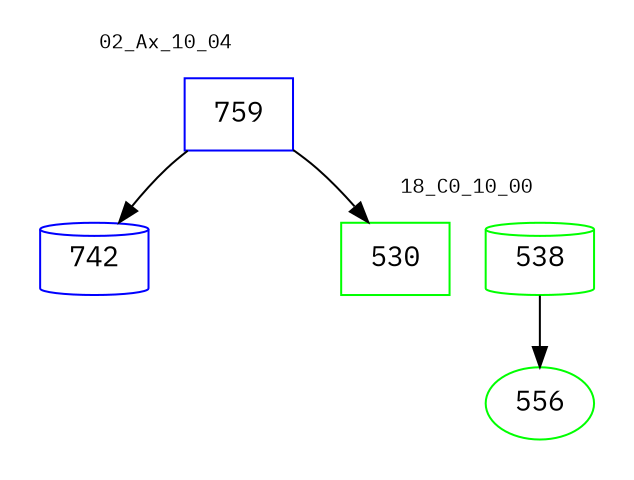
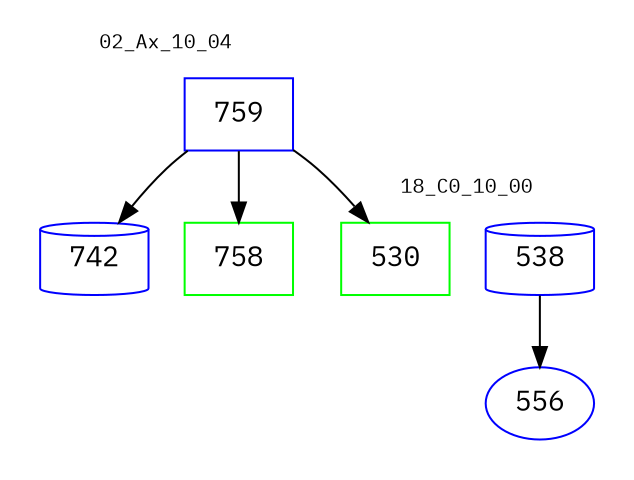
  digraph {
    fontname="IBM Plex Mono"
    node [color=blue fontname="IBM Plex Mono" shape=box]
    edge [color=black fontname="IBM Plex Mono"]
    n1 [label=759]
    n2 [label=742 shape=cylinder]
-   n4 [color=green label=538 shape=cylinder]
+   n3 [color=green label=758]
+   n4 [label=538 shape=cylinder]
    n5 [color=green label=530]
-   n6 [color=green label=556 shape=ellipse]
+   n6 [label=556 shape=ellipse]
    subgraph cluster_1 {
      color=white
      fontsize=10
      label="02_Ax_10_04"
      n1
      n2
+     n3
    }
    subgraph cluster_2 {
      color=white
      fontsize=10
      label="18_C0_10_00"
      n4
      n5
      n6
    }
    n1 -> n2
+   n1 -> n3
    n1 -> n5
    n4 -> n6
  }
